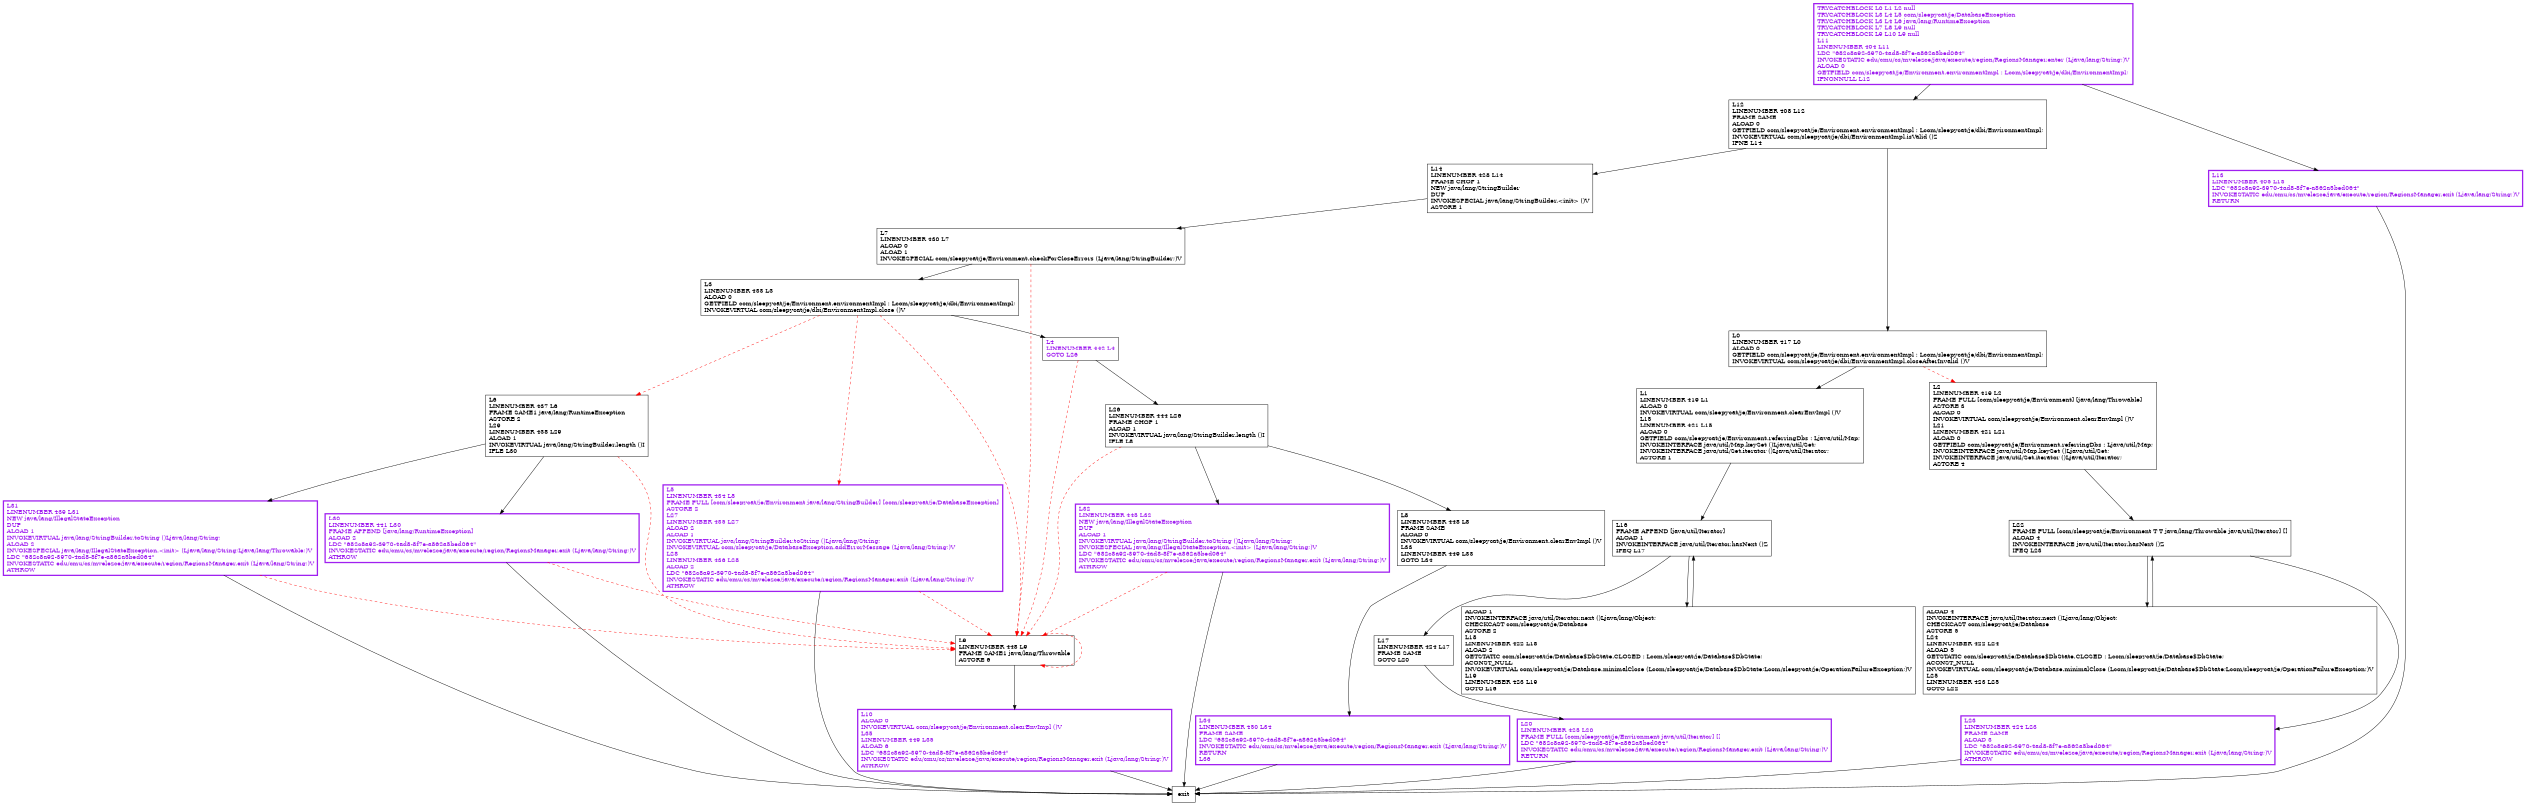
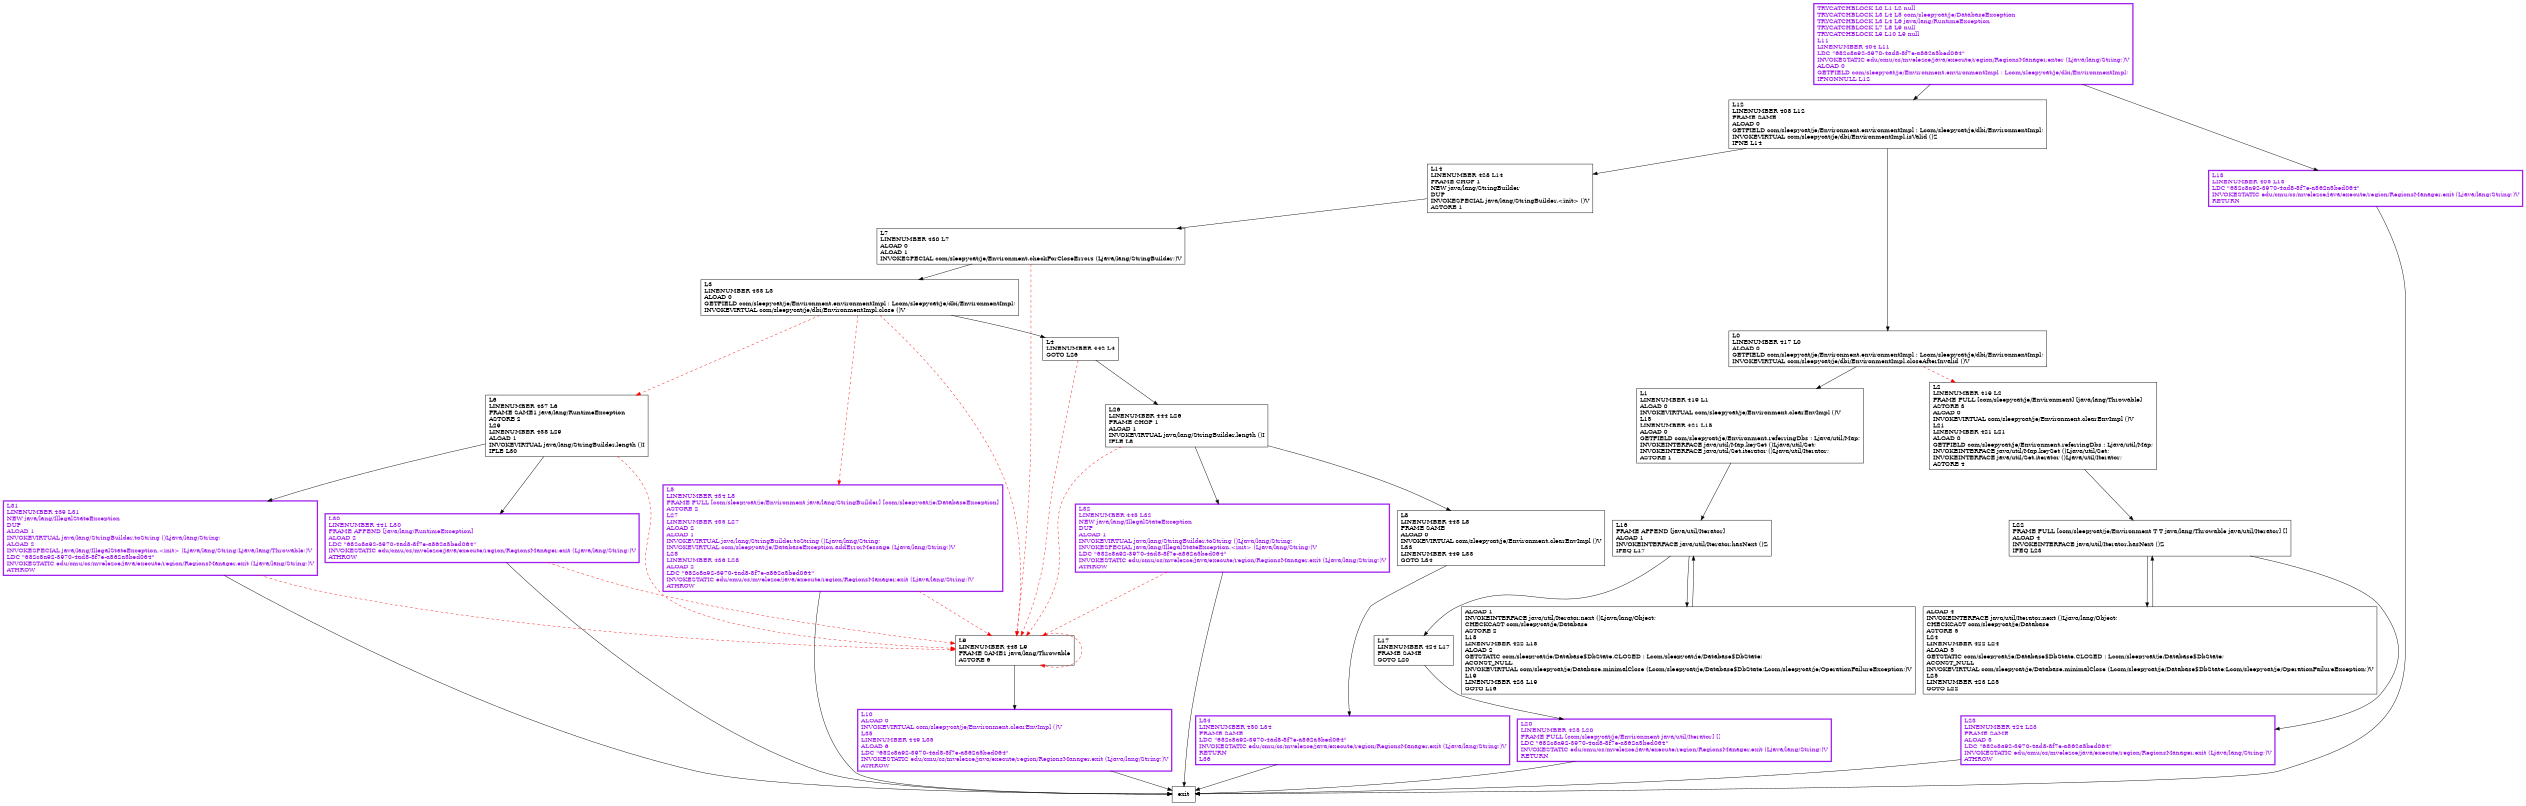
  digraph {
    node [shape=record]
    n1 [label="L22\lFRAME FULL [com/sleepycat/je/Environment T T java/lang/Throwable java/util/Iterator] []\lALOAD 4\lINVOKEINTERFACE java/util/Iterator.hasNext ()Z\lIFEQ L23\l"]
    n2 [color=purple fontcolor=purple label="L23\lLINENUMBER 424 L23\lFRAME SAME\lALOAD 3\lLDC \"682c8a92-3970-4ad8-8f7e-a862a5bed064\"\lINVOKESTATIC edu/cmu/cs/mvelezce/java/execute/region/RegionsManager.exit (Ljava/lang/String;)V\lATHROW\l" penwidth=3]
    n3 [label="ALOAD 4\lINVOKEINTERFACE java/util/Iterator.next ()Ljava/lang/Object;\lCHECKCAST com/sleepycat/je/Database\lASTORE 5\lL24\lLINENUMBER 422 L24\lALOAD 5\lGETSTATIC com/sleepycat/je/Database$DbState.CLOSED : Lcom/sleepycat/je/Database$DbState;\lACONST_NULL\lINVOKEVIRTUAL com/sleepycat/je/Database.minimalClose (Lcom/sleepycat/je/Database$DbState;Lcom/sleepycat/je/OperationFailureException;)V\lL25\lLINENUMBER 423 L25\lGOTO L22\l"]
    exit
    n5 [label="L1\lLINENUMBER 419 L1\lALOAD 0\lINVOKEVIRTUAL com/sleepycat/je/Environment.clearEnvImpl ()V\lL15\lLINENUMBER 421 L15\lALOAD 0\lGETFIELD com/sleepycat/je/Environment.referringDbs : Ljava/util/Map;\lINVOKEINTERFACE java/util/Map.keySet ()Ljava/util/Set;\lINVOKEINTERFACE java/util/Set.iterator ()Ljava/util/Iterator;\lASTORE 1\l"]
    n6 [label="L16\lFRAME APPEND [java/util/Iterator]\lALOAD 1\lINVOKEINTERFACE java/util/Iterator.hasNext ()Z\lIFEQ L17\l"]
    n7 [label="L17\lLINENUMBER 424 L17\lFRAME SAME\lGOTO L20\l"]
    n8 [label="ALOAD 1\lINVOKEINTERFACE java/util/Iterator.next ()Ljava/lang/Object;\lCHECKCAST com/sleepycat/je/Database\lASTORE 2\lL18\lLINENUMBER 422 L18\lALOAD 2\lGETSTATIC com/sleepycat/je/Database$DbState.CLOSED : Lcom/sleepycat/je/Database$DbState;\lACONST_NULL\lINVOKEVIRTUAL com/sleepycat/je/Database.minimalClose (Lcom/sleepycat/je/Database$DbState;Lcom/sleepycat/je/OperationFailureException;)V\lL19\lLINENUMBER 423 L19\lGOTO L16\l"]
    n9 [color=purple fontcolor=purple label="L32\lLINENUMBER 445 L32\lNEW java/lang/IllegalStateException\lDUP\lALOAD 1\lINVOKEVIRTUAL java/lang/StringBuilder.toString ()Ljava/lang/String;\lINVOKESPECIAL java/lang/IllegalStateException.\<init\> (Ljava/lang/String;)V\lLDC \"682c8a92-3970-4ad8-8f7e-a862a5bed064\"\lINVOKESTATIC edu/cmu/cs/mvelezce/java/execute/region/RegionsManager.exit (Ljava/lang/String;)V\lATHROW\l" penwidth=3]
    n10 [label="L9\lLINENUMBER 448 L9\lFRAME SAME1 java/lang/Throwable\lASTORE 6\l"]
    n11 [color=purple fontcolor=purple label="L10\lALOAD 0\lINVOKEVIRTUAL com/sleepycat/je/Environment.clearEnvImpl ()V\lL35\lLINENUMBER 449 L35\lALOAD 6\lLDC \"682c8a92-3970-4ad8-8f7e-a862a5bed064\"\lINVOKESTATIC edu/cmu/cs/mvelezce/java/execute/region/RegionsManager.exit (Ljava/lang/String;)V\lATHROW\l" penwidth=3]
    n12 [label="L0\lLINENUMBER 417 L0\lALOAD 0\lGETFIELD com/sleepycat/je/Environment.environmentImpl : Lcom/sleepycat/je/dbi/EnvironmentImpl;\lINVOKEVIRTUAL com/sleepycat/je/dbi/EnvironmentImpl.closeAfterInvalid ()V\l"]
    n13 [label="L2\lLINENUMBER 419 L2\lFRAME FULL [com/sleepycat/je/Environment] [java/lang/Throwable]\lASTORE 3\lALOAD 0\lINVOKEVIRTUAL com/sleepycat/je/Environment.clearEnvImpl ()V\lL21\lLINENUMBER 421 L21\lALOAD 0\lGETFIELD com/sleepycat/je/Environment.referringDbs : Ljava/util/Map;\lINVOKEINTERFACE java/util/Map.keySet ()Ljava/util/Set;\lINVOKEINTERFACE java/util/Set.iterator ()Ljava/util/Iterator;\lASTORE 4\l"]
    n14 [label="L8\lLINENUMBER 448 L8\lFRAME SAME\lALOAD 0\lINVOKEVIRTUAL com/sleepycat/je/Environment.clearEnvImpl ()V\lL33\lLINENUMBER 449 L33\lGOTO L34\l"]
    n15 [color=purple fontcolor=purple label="L34\lLINENUMBER 450 L34\lFRAME SAME\lLDC \"682c8a92-3970-4ad8-8f7e-a862a5bed064\"\lINVOKESTATIC edu/cmu/cs/mvelezce/java/execute/region/RegionsManager.exit (Ljava/lang/String;)V\lRETURN\lL36\l" penwidth=3]
    n16 [color=purple fontcolor=purple label="L20\lLINENUMBER 425 L20\lFRAME FULL [com/sleepycat/je/Environment java/util/Iterator] []\lLDC \"682c8a92-3970-4ad8-8f7e-a862a5bed064\"\lINVOKESTATIC edu/cmu/cs/mvelezce/java/execute/region/RegionsManager.exit (Ljava/lang/String;)V\lRETURN\l" penwidth=3]
    n17 [label="L26\lLINENUMBER 444 L26\lFRAME CHOP 1\lALOAD 1\lINVOKEVIRTUAL java/lang/StringBuilder.length ()I\lIFLE L8\l"]
    n18 [color=purple fontcolor=purple label="L13\lLINENUMBER 405 L13\lLDC \"682c8a92-3970-4ad8-8f7e-a862a5bed064\"\lINVOKESTATIC edu/cmu/cs/mvelezce/java/execute/region/RegionsManager.exit (Ljava/lang/String;)V\lRETURN\l" penwidth=3]
-   n19 [label="L4\lLINENUMBER 442 L4\lGOTO L26\l" fontcolor=purple]
+   n19 [label="L4\lLINENUMBER 442 L4\lGOTO L26\l"]
    n20 [label="L12\lLINENUMBER 408 L12\lFRAME SAME\lALOAD 0\lGETFIELD com/sleepycat/je/Environment.environmentImpl : Lcom/sleepycat/je/dbi/EnvironmentImpl;\lINVOKEVIRTUAL com/sleepycat/je/dbi/EnvironmentImpl.isValid ()Z\lIFNE L14\l"]
    n21 [label="L14\lLINENUMBER 428 L14\lFRAME CHOP 1\lNEW java/lang/StringBuilder\lDUP\lINVOKESPECIAL java/lang/StringBuilder.\<init\> ()V\lASTORE 1\l"]
    n22 [label="L7\lLINENUMBER 430 L7\lALOAD 0\lALOAD 1\lINVOKESPECIAL com/sleepycat/je/Environment.checkForCloseErrors (Ljava/lang/StringBuilder;)V\l"]
    n23 [label="L3\lLINENUMBER 433 L3\lALOAD 0\lGETFIELD com/sleepycat/je/Environment.environmentImpl : Lcom/sleepycat/je/dbi/EnvironmentImpl;\lINVOKEVIRTUAL com/sleepycat/je/dbi/EnvironmentImpl.close ()V\l"]
    n24 [label="L6\lLINENUMBER 437 L6\lFRAME SAME1 java/lang/RuntimeException\lASTORE 2\lL29\lLINENUMBER 438 L29\lALOAD 1\lINVOKEVIRTUAL java/lang/StringBuilder.length ()I\lIFLE L30\l"]
    n25 [color=purple fontcolor=purple label="L5\lLINENUMBER 434 L5\lFRAME FULL [com/sleepycat/je/Environment java/lang/StringBuilder] [com/sleepycat/je/DatabaseException]\lASTORE 2\lL27\lLINENUMBER 435 L27\lALOAD 2\lALOAD 1\lINVOKEVIRTUAL java/lang/StringBuilder.toString ()Ljava/lang/String;\lINVOKEVIRTUAL com/sleepycat/je/DatabaseException.addErrorMessage (Ljava/lang/String;)V\lL28\lLINENUMBER 436 L28\lALOAD 2\lLDC \"682c8a92-3970-4ad8-8f7e-a862a5bed064\"\lINVOKESTATIC edu/cmu/cs/mvelezce/java/execute/region/RegionsManager.exit (Ljava/lang/String;)V\lATHROW\l" penwidth=3]
    n26 [color=purple fontcolor=purple label="L30\lLINENUMBER 441 L30\lFRAME APPEND [java/lang/RuntimeException]\lALOAD 2\lLDC \"682c8a92-3970-4ad8-8f7e-a862a5bed064\"\lINVOKESTATIC edu/cmu/cs/mvelezce/java/execute/region/RegionsManager.exit (Ljava/lang/String;)V\lATHROW\l" penwidth=3]
    n27 [color=purple fontcolor=purple label="L31\lLINENUMBER 439 L31\lNEW java/lang/IllegalStateException\lDUP\lALOAD 1\lINVOKEVIRTUAL java/lang/StringBuilder.toString ()Ljava/lang/String;\lALOAD 2\lINVOKESPECIAL java/lang/IllegalStateException.\<init\> (Ljava/lang/String;Ljava/lang/Throwable;)V\lLDC \"682c8a92-3970-4ad8-8f7e-a862a5bed064\"\lINVOKESTATIC edu/cmu/cs/mvelezce/java/execute/region/RegionsManager.exit (Ljava/lang/String;)V\lATHROW\l" penwidth=3]
    n28 [color=purple fontcolor=purple label="TRYCATCHBLOCK L0 L1 L2 null\lTRYCATCHBLOCK L3 L4 L5 com/sleepycat/je/DatabaseException\lTRYCATCHBLOCK L3 L4 L6 java/lang/RuntimeException\lTRYCATCHBLOCK L7 L8 L9 null\lTRYCATCHBLOCK L9 L10 L9 null\lL11\lLINENUMBER 404 L11\lLDC \"682c8a92-3970-4ad8-8f7e-a862a5bed064\"\lINVOKESTATIC edu/cmu/cs/mvelezce/java/execute/region/RegionsManager.enter (Ljava/lang/String;)V\lALOAD 0\lGETFIELD com/sleepycat/je/Environment.environmentImpl : Lcom/sleepycat/je/dbi/EnvironmentImpl;\lIFNONNULL L12\l" penwidth=3]
    n1 -> n2
    n1 -> n3
    n2 -> exit
    n3 -> n1
    n5 -> n6
    n6 -> n7
    n6 -> n8
    n7 -> n16
    n8 -> n6
    n9 -> exit
    n9 -> n10 [color=red style=dashed]
    n10 -> n10 [color=red style=dashed]
    n10 -> n11
    n11 -> exit
    n12 -> n5
    n12 -> n13 [color=red style=dashed]
    n13 -> n1
    n14 -> n15
    n15 -> exit
    n16 -> exit
    n17 -> n9
    n17 -> n10 [color=red style=dashed]
    n17 -> n14
    n18 -> exit
    n19 -> n10 [color=red style=dashed]
    n19 -> n17
    n20 -> n12
    n20 -> n21
    n21 -> n22
    n22 -> n10 [color=red style=dashed]
    n22 -> n23
    n23 -> n10 [color=red style=dashed]
    n23 -> n19
    n23 -> n24 [color=red style=dashed]
    n23 -> n25 [color=red style=dashed]
    n24 -> n10 [color=red style=dashed]
    n24 -> n26
    n24 -> n27
    n25 -> exit
    n25 -> n10 [color=red style=dashed]
    n26 -> exit
    n26 -> n10 [color=red style=dashed]
    n27 -> exit
    n27 -> n10 [color=red style=dashed]
    n28 -> n18
    n28 -> n20
  }
